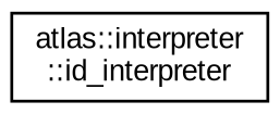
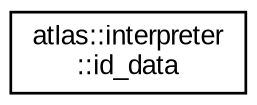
  digraph {
    rankdir=LR
    fontname="Liberation Sans"
-   n1 [color=black fillcolor=white fontname="Liberation Sans" fontsize=10 height=0.2 label="atlas::interpreter\l::id_interpreter" shape=record style=filled width=0.4]
+   n1 [color=black fillcolor=white fontname="Liberation Sans" fontsize=10 height=0.2 label="atlas::interpreter\l::id_data" shape=record style=filled width=0.4]
  }
